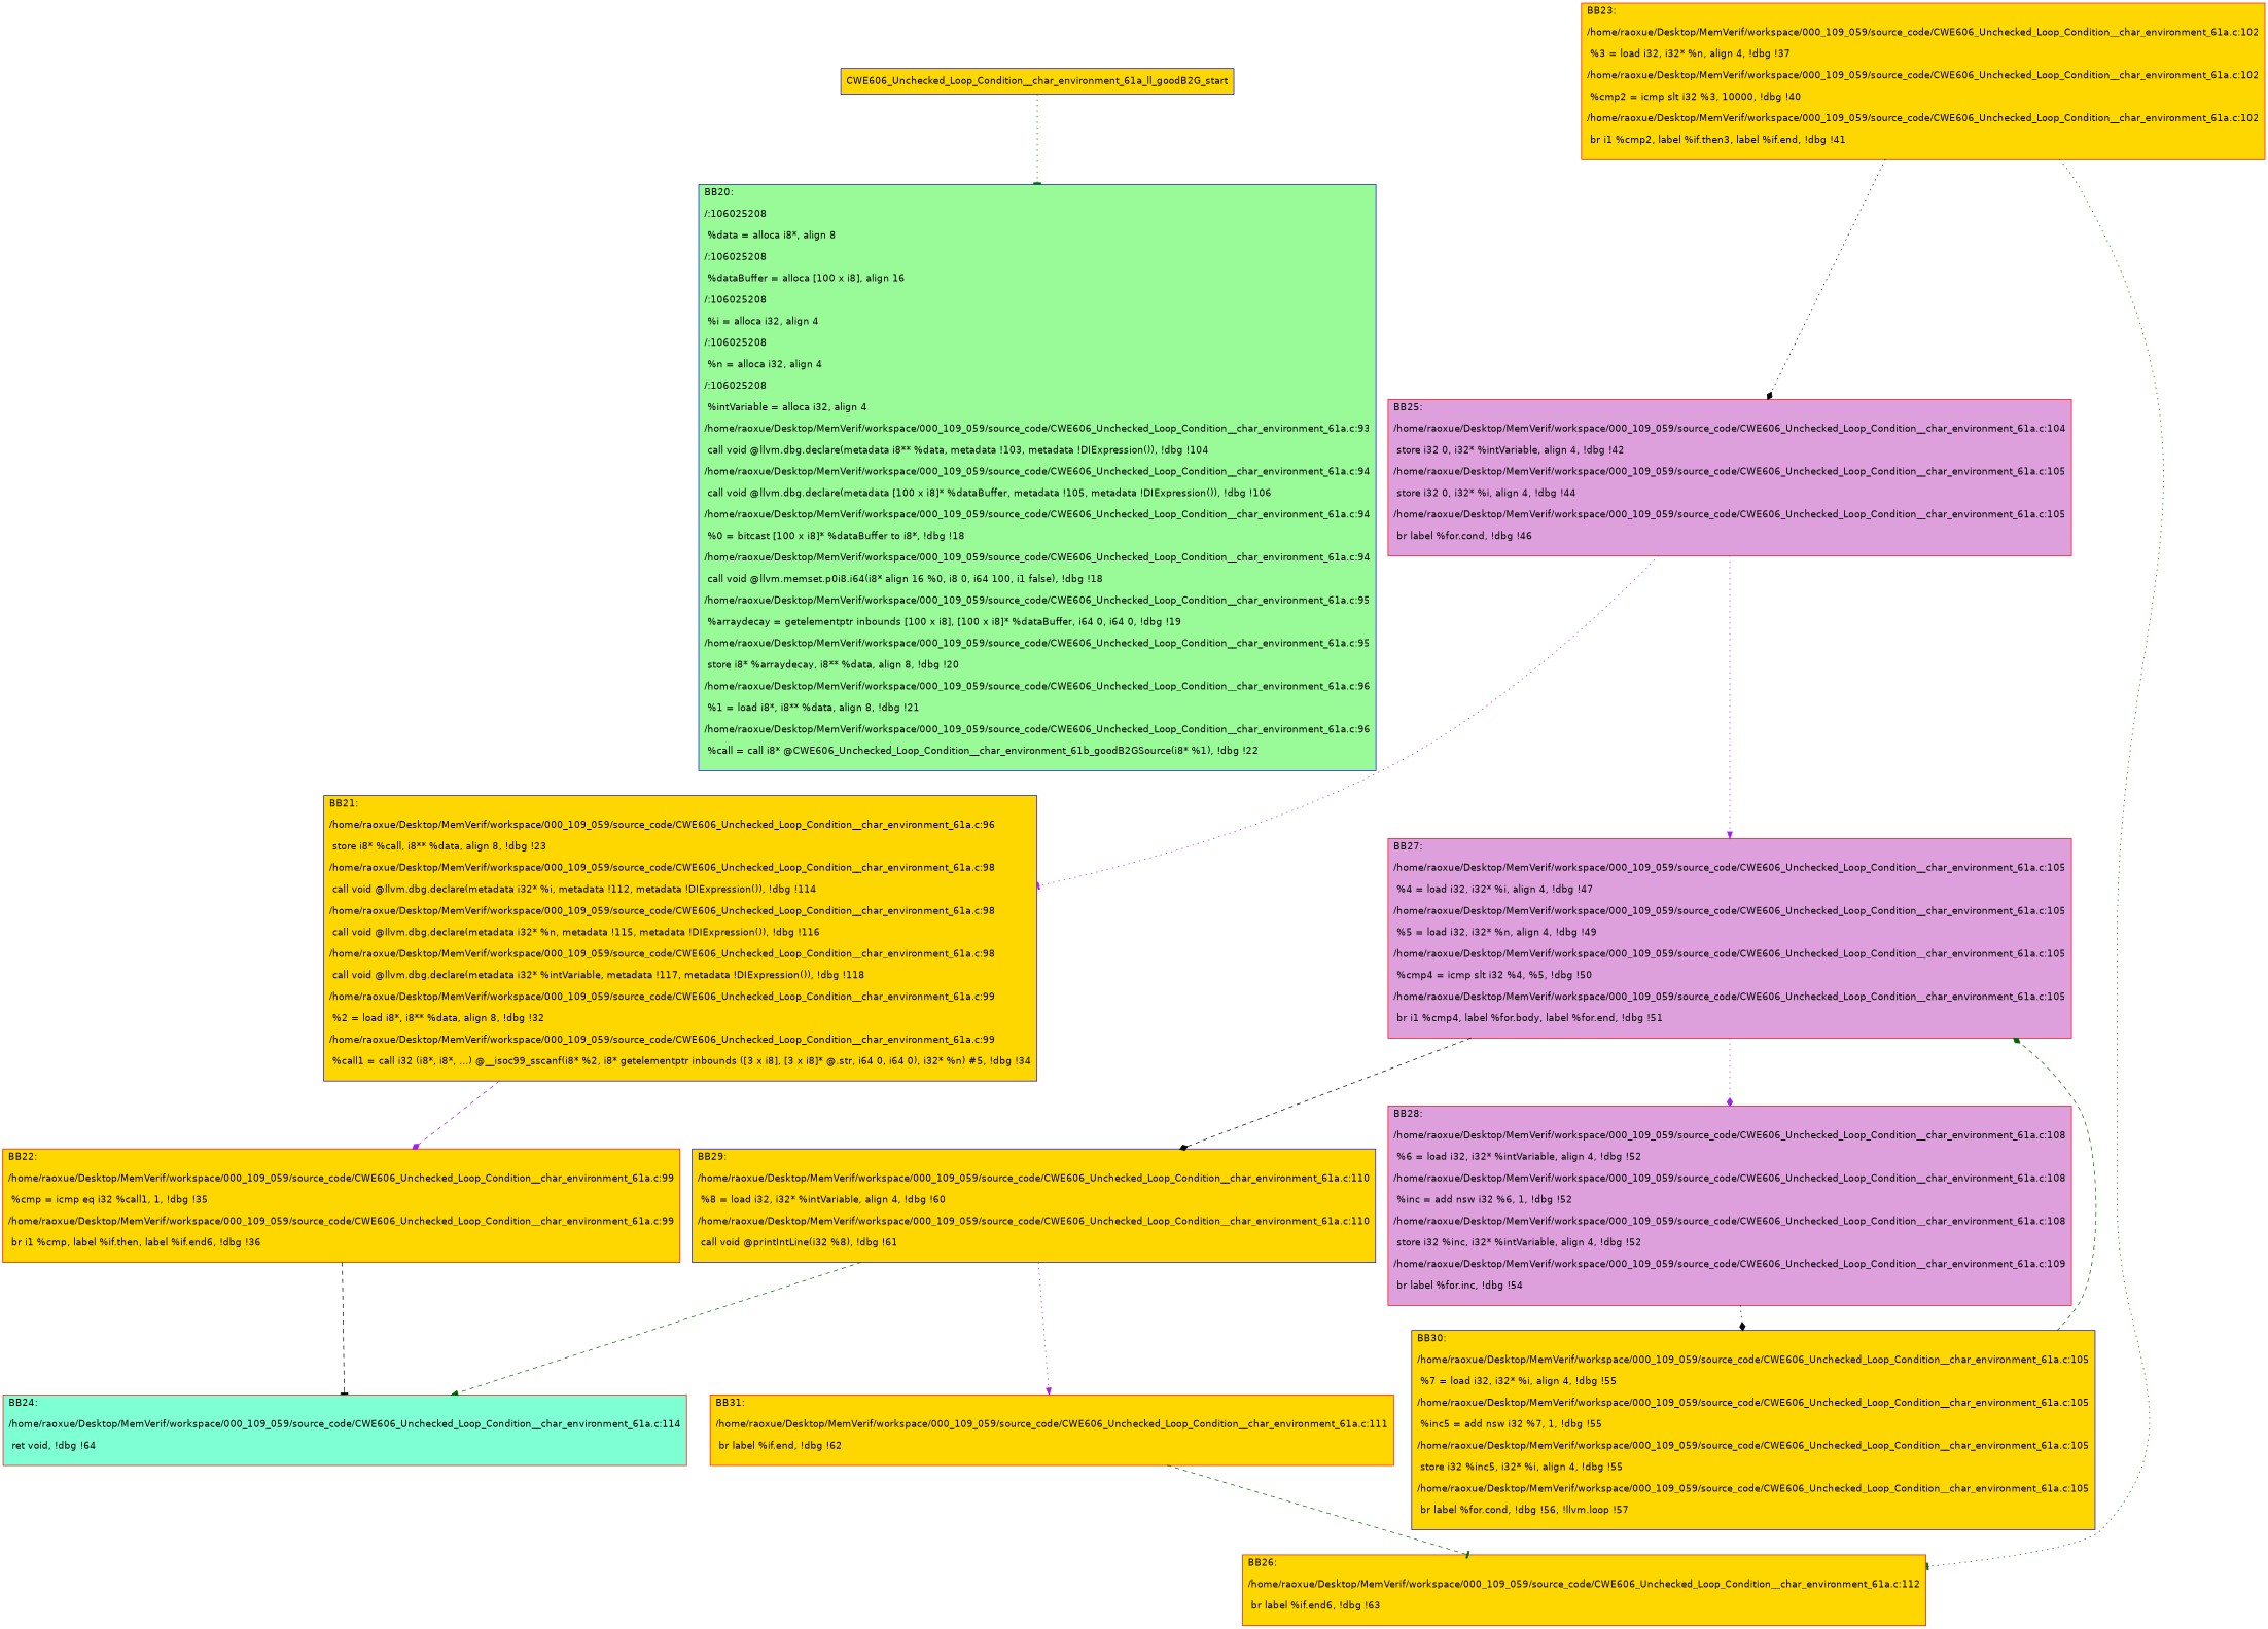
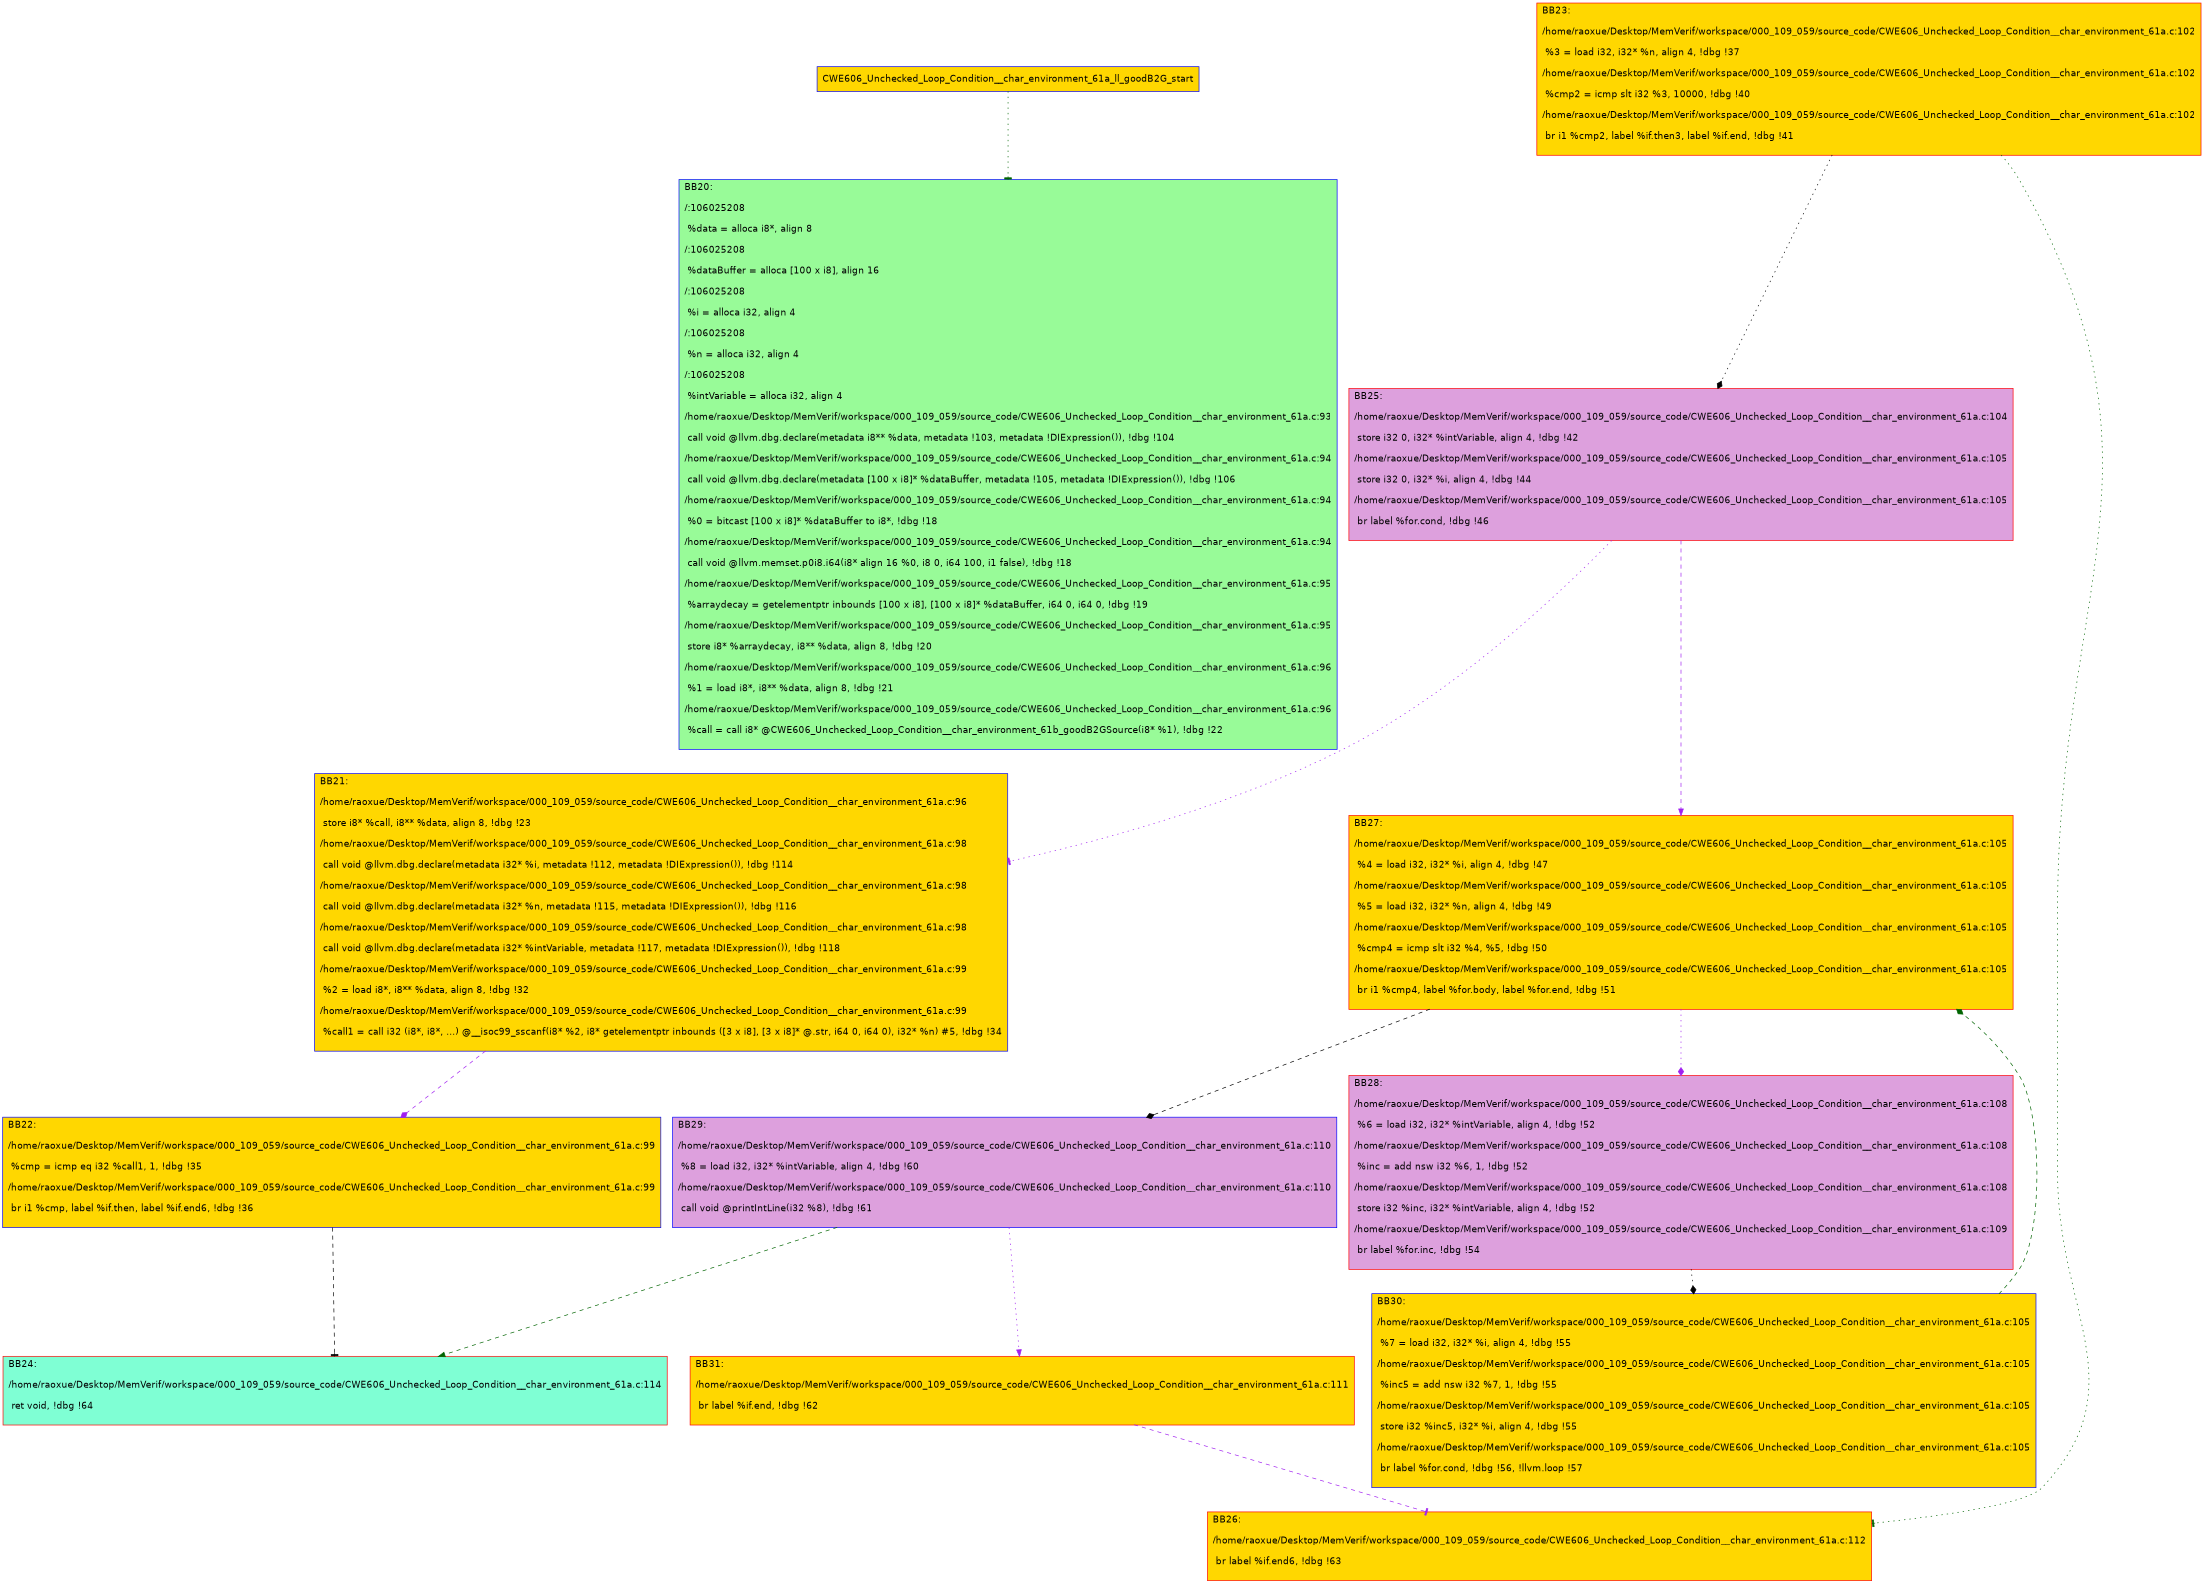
  digraph {
    fontname="DejaVu Sans"
    node [color=red fillcolor=gold fontname="DejaVu Sans" shape=record style=filled]
    edge [arrowhead=diamond color=darkgreen fontname="DejaVu Sans" style=dotted]
    n1 [color=blue label="{CWE606_Unchecked_Loop_Condition__char_environment_61a_ll_goodB2G_start}"]
    n2 [color=blue fillcolor=palegreen label="{BB20:\l\l/:106025208\l\n  %data = alloca i8*, align 8\l\n/:106025208\l\n  %dataBuffer = alloca [100 x i8], align 16\l\n/:106025208\l\n  %i = alloca i32, align 4\l\n/:106025208\l\n  %n = alloca i32, align 4\l\n/:106025208\l\n  %intVariable = alloca i32, align 4\l\n/home/raoxue/Desktop/MemVerif/workspace/000_109_059/source_code/CWE606_Unchecked_Loop_Condition__char_environment_61a.c:93\l\n  call void @llvm.dbg.declare(metadata i8** %data, metadata !103, metadata !DIExpression()), !dbg !104\l\n/home/raoxue/Desktop/MemVerif/workspace/000_109_059/source_code/CWE606_Unchecked_Loop_Condition__char_environment_61a.c:94\l\n  call void @llvm.dbg.declare(metadata [100 x i8]* %dataBuffer, metadata !105, metadata !DIExpression()), !dbg !106\l\n/home/raoxue/Desktop/MemVerif/workspace/000_109_059/source_code/CWE606_Unchecked_Loop_Condition__char_environment_61a.c:94\l\n  %0 = bitcast [100 x i8]* %dataBuffer to i8*, !dbg !18\l\n/home/raoxue/Desktop/MemVerif/workspace/000_109_059/source_code/CWE606_Unchecked_Loop_Condition__char_environment_61a.c:94\l\n  call void @llvm.memset.p0i8.i64(i8* align 16 %0, i8 0, i64 100, i1 false), !dbg !18\l\n/home/raoxue/Desktop/MemVerif/workspace/000_109_059/source_code/CWE606_Unchecked_Loop_Condition__char_environment_61a.c:95\l\n  %arraydecay = getelementptr inbounds [100 x i8], [100 x i8]* %dataBuffer, i64 0, i64 0, !dbg !19\l\n/home/raoxue/Desktop/MemVerif/workspace/000_109_059/source_code/CWE606_Unchecked_Loop_Condition__char_environment_61a.c:95\l\n  store i8* %arraydecay, i8** %data, align 8, !dbg !20\l\n/home/raoxue/Desktop/MemVerif/workspace/000_109_059/source_code/CWE606_Unchecked_Loop_Condition__char_environment_61a.c:96\l\n  %1 = load i8*, i8** %data, align 8, !dbg !21\l\n/home/raoxue/Desktop/MemVerif/workspace/000_109_059/source_code/CWE606_Unchecked_Loop_Condition__char_environment_61a.c:96\l\n  %call = call i8* @CWE606_Unchecked_Loop_Condition__char_environment_61b_goodB2GSource(i8* %1), !dbg !22\l\n}"]
    n3 [color=blue label="{BB21:\l\l/home/raoxue/Desktop/MemVerif/workspace/000_109_059/source_code/CWE606_Unchecked_Loop_Condition__char_environment_61a.c:96\l\n  store i8* %call, i8** %data, align 8, !dbg !23\l\n/home/raoxue/Desktop/MemVerif/workspace/000_109_059/source_code/CWE606_Unchecked_Loop_Condition__char_environment_61a.c:98\l\n  call void @llvm.dbg.declare(metadata i32* %i, metadata !112, metadata !DIExpression()), !dbg !114\l\n/home/raoxue/Desktop/MemVerif/workspace/000_109_059/source_code/CWE606_Unchecked_Loop_Condition__char_environment_61a.c:98\l\n  call void @llvm.dbg.declare(metadata i32* %n, metadata !115, metadata !DIExpression()), !dbg !116\l\n/home/raoxue/Desktop/MemVerif/workspace/000_109_059/source_code/CWE606_Unchecked_Loop_Condition__char_environment_61a.c:98\l\n  call void @llvm.dbg.declare(metadata i32* %intVariable, metadata !117, metadata !DIExpression()), !dbg !118\l\n/home/raoxue/Desktop/MemVerif/workspace/000_109_059/source_code/CWE606_Unchecked_Loop_Condition__char_environment_61a.c:99\l\n  %2 = load i8*, i8** %data, align 8, !dbg !32\l\n/home/raoxue/Desktop/MemVerif/workspace/000_109_059/source_code/CWE606_Unchecked_Loop_Condition__char_environment_61a.c:99\l\n  %call1 = call i32 (i8*, i8*, ...) @__isoc99_sscanf(i8* %2, i8* getelementptr inbounds ([3 x i8], [3 x i8]* @.str, i64 0, i64 0), i32* %n) #5, !dbg !34\l\n}"]
-   n4 [label="{BB22:\l\l/home/raoxue/Desktop/MemVerif/workspace/000_109_059/source_code/CWE606_Unchecked_Loop_Condition__char_environment_61a.c:99\l\n  %cmp = icmp eq i32 %call1, 1, !dbg !35\l\n/home/raoxue/Desktop/MemVerif/workspace/000_109_059/source_code/CWE606_Unchecked_Loop_Condition__char_environment_61a.c:99\l\n  br i1 %cmp, label %if.then, label %if.end6, !dbg !36\l\n}"]
+   n4 [color=blue label="{BB22:\l\l/home/raoxue/Desktop/MemVerif/workspace/000_109_059/source_code/CWE606_Unchecked_Loop_Condition__char_environment_61a.c:99\l\n  %cmp = icmp eq i32 %call1, 1, !dbg !35\l\n/home/raoxue/Desktop/MemVerif/workspace/000_109_059/source_code/CWE606_Unchecked_Loop_Condition__char_environment_61a.c:99\l\n  br i1 %cmp, label %if.then, label %if.end6, !dbg !36\l\n}"]
    n5 [fillcolor=aquamarine label="{BB24:\l\l/home/raoxue/Desktop/MemVerif/workspace/000_109_059/source_code/CWE606_Unchecked_Loop_Condition__char_environment_61a.c:114\l\n  ret void, !dbg !64\l\n}"]
    n6 [label="{BB23:\l\l/home/raoxue/Desktop/MemVerif/workspace/000_109_059/source_code/CWE606_Unchecked_Loop_Condition__char_environment_61a.c:102\l\n  %3 = load i32, i32* %n, align 4, !dbg !37\l\n/home/raoxue/Desktop/MemVerif/workspace/000_109_059/source_code/CWE606_Unchecked_Loop_Condition__char_environment_61a.c:102\l\n  %cmp2 = icmp slt i32 %3, 10000, !dbg !40\l\n/home/raoxue/Desktop/MemVerif/workspace/000_109_059/source_code/CWE606_Unchecked_Loop_Condition__char_environment_61a.c:102\l\n  br i1 %cmp2, label %if.then3, label %if.end, !dbg !41\l\n}"]
    n7 [fillcolor=plum label="{BB25:\l\l/home/raoxue/Desktop/MemVerif/workspace/000_109_059/source_code/CWE606_Unchecked_Loop_Condition__char_environment_61a.c:104\l\n  store i32 0, i32* %intVariable, align 4, !dbg !42\l\n/home/raoxue/Desktop/MemVerif/workspace/000_109_059/source_code/CWE606_Unchecked_Loop_Condition__char_environment_61a.c:105\l\n  store i32 0, i32* %i, align 4, !dbg !44\l\n/home/raoxue/Desktop/MemVerif/workspace/000_109_059/source_code/CWE606_Unchecked_Loop_Condition__char_environment_61a.c:105\l\n  br label %for.cond, !dbg !46\l\n}"]
    n8 [label="{BB26:\l\l/home/raoxue/Desktop/MemVerif/workspace/000_109_059/source_code/CWE606_Unchecked_Loop_Condition__char_environment_61a.c:112\l\n  br label %if.end6, !dbg !63\l\n}"]
-   n9 [fillcolor=plum label="{BB27:\l\l/home/raoxue/Desktop/MemVerif/workspace/000_109_059/source_code/CWE606_Unchecked_Loop_Condition__char_environment_61a.c:105\l\n  %4 = load i32, i32* %i, align 4, !dbg !47\l\n/home/raoxue/Desktop/MemVerif/workspace/000_109_059/source_code/CWE606_Unchecked_Loop_Condition__char_environment_61a.c:105\l\n  %5 = load i32, i32* %n, align 4, !dbg !49\l\n/home/raoxue/Desktop/MemVerif/workspace/000_109_059/source_code/CWE606_Unchecked_Loop_Condition__char_environment_61a.c:105\l\n  %cmp4 = icmp slt i32 %4, %5, !dbg !50\l\n/home/raoxue/Desktop/MemVerif/workspace/000_109_059/source_code/CWE606_Unchecked_Loop_Condition__char_environment_61a.c:105\l\n  br i1 %cmp4, label %for.body, label %for.end, !dbg !51\l\n}"]
+   n9 [label="{BB27:\l\l/home/raoxue/Desktop/MemVerif/workspace/000_109_059/source_code/CWE606_Unchecked_Loop_Condition__char_environment_61a.c:105\l\n  %4 = load i32, i32* %i, align 4, !dbg !47\l\n/home/raoxue/Desktop/MemVerif/workspace/000_109_059/source_code/CWE606_Unchecked_Loop_Condition__char_environment_61a.c:105\l\n  %5 = load i32, i32* %n, align 4, !dbg !49\l\n/home/raoxue/Desktop/MemVerif/workspace/000_109_059/source_code/CWE606_Unchecked_Loop_Condition__char_environment_61a.c:105\l\n  %cmp4 = icmp slt i32 %4, %5, !dbg !50\l\n/home/raoxue/Desktop/MemVerif/workspace/000_109_059/source_code/CWE606_Unchecked_Loop_Condition__char_environment_61a.c:105\l\n  br i1 %cmp4, label %for.body, label %for.end, !dbg !51\l\n}"]
    n10 [fillcolor=plum label="{BB28:\l\l/home/raoxue/Desktop/MemVerif/workspace/000_109_059/source_code/CWE606_Unchecked_Loop_Condition__char_environment_61a.c:108\l\n  %6 = load i32, i32* %intVariable, align 4, !dbg !52\l\n/home/raoxue/Desktop/MemVerif/workspace/000_109_059/source_code/CWE606_Unchecked_Loop_Condition__char_environment_61a.c:108\l\n  %inc = add nsw i32 %6, 1, !dbg !52\l\n/home/raoxue/Desktop/MemVerif/workspace/000_109_059/source_code/CWE606_Unchecked_Loop_Condition__char_environment_61a.c:108\l\n  store i32 %inc, i32* %intVariable, align 4, !dbg !52\l\n/home/raoxue/Desktop/MemVerif/workspace/000_109_059/source_code/CWE606_Unchecked_Loop_Condition__char_environment_61a.c:109\l\n  br label %for.inc, !dbg !54\l\n}"]
-   n11 [color=blue label="{BB29:\l\l/home/raoxue/Desktop/MemVerif/workspace/000_109_059/source_code/CWE606_Unchecked_Loop_Condition__char_environment_61a.c:110\l\n  %8 = load i32, i32* %intVariable, align 4, !dbg !60\l\n/home/raoxue/Desktop/MemVerif/workspace/000_109_059/source_code/CWE606_Unchecked_Loop_Condition__char_environment_61a.c:110\l\n  call void @printIntLine(i32 %8), !dbg !61\l\n}"]
+   n11 [color=blue fillcolor=plum label="{BB29:\l\l/home/raoxue/Desktop/MemVerif/workspace/000_109_059/source_code/CWE606_Unchecked_Loop_Condition__char_environment_61a.c:110\l\n  %8 = load i32, i32* %intVariable, align 4, !dbg !60\l\n/home/raoxue/Desktop/MemVerif/workspace/000_109_059/source_code/CWE606_Unchecked_Loop_Condition__char_environment_61a.c:110\l\n  call void @printIntLine(i32 %8), !dbg !61\l\n}"]
    n12 [color=blue label="{BB30:\l\l/home/raoxue/Desktop/MemVerif/workspace/000_109_059/source_code/CWE606_Unchecked_Loop_Condition__char_environment_61a.c:105\l\n  %7 = load i32, i32* %i, align 4, !dbg !55\l\n/home/raoxue/Desktop/MemVerif/workspace/000_109_059/source_code/CWE606_Unchecked_Loop_Condition__char_environment_61a.c:105\l\n  %inc5 = add nsw i32 %7, 1, !dbg !55\l\n/home/raoxue/Desktop/MemVerif/workspace/000_109_059/source_code/CWE606_Unchecked_Loop_Condition__char_environment_61a.c:105\l\n  store i32 %inc5, i32* %i, align 4, !dbg !55\l\n/home/raoxue/Desktop/MemVerif/workspace/000_109_059/source_code/CWE606_Unchecked_Loop_Condition__char_environment_61a.c:105\l\n  br label %for.cond, !dbg !56, !llvm.loop !57\l\n}"]
    n13 [label="{BB31:\l\l/home/raoxue/Desktop/MemVerif/workspace/000_109_059/source_code/CWE606_Unchecked_Loop_Condition__char_environment_61a.c:111\l\n  br label %if.end, !dbg !62\l\n}"]
    n1 -> n2 [arrowhead=tee]
    n3 -> n4 [color=purple style=dashed]
    n4 -> n5 [arrowhead=tee color=black style=dashed]
    n6 -> n7 [color=black]
    n6 -> n8 [arrowhead=tee]
    n7 -> n3 [arrowhead=tee color=purple]
-   n7 -> n9 [arrowhead=normal color=purple]
+   n7 -> n9 [arrowhead=normal color=purple style=dashed]
    n9 -> n10 [color=purple]
    n9 -> n11 [color=black style=dashed]
    n10 -> n12 [color=black]
    n11 -> n5 [arrowhead=normal style=dashed]
    n11 -> n13 [arrowhead=normal color=purple]
    n12 -> n9 [style=dashed]
-   n13 -> n8 [arrowhead=tee style=dashed]
+   n13 -> n8 [arrowhead=tee color=purple style=dashed]
  }
